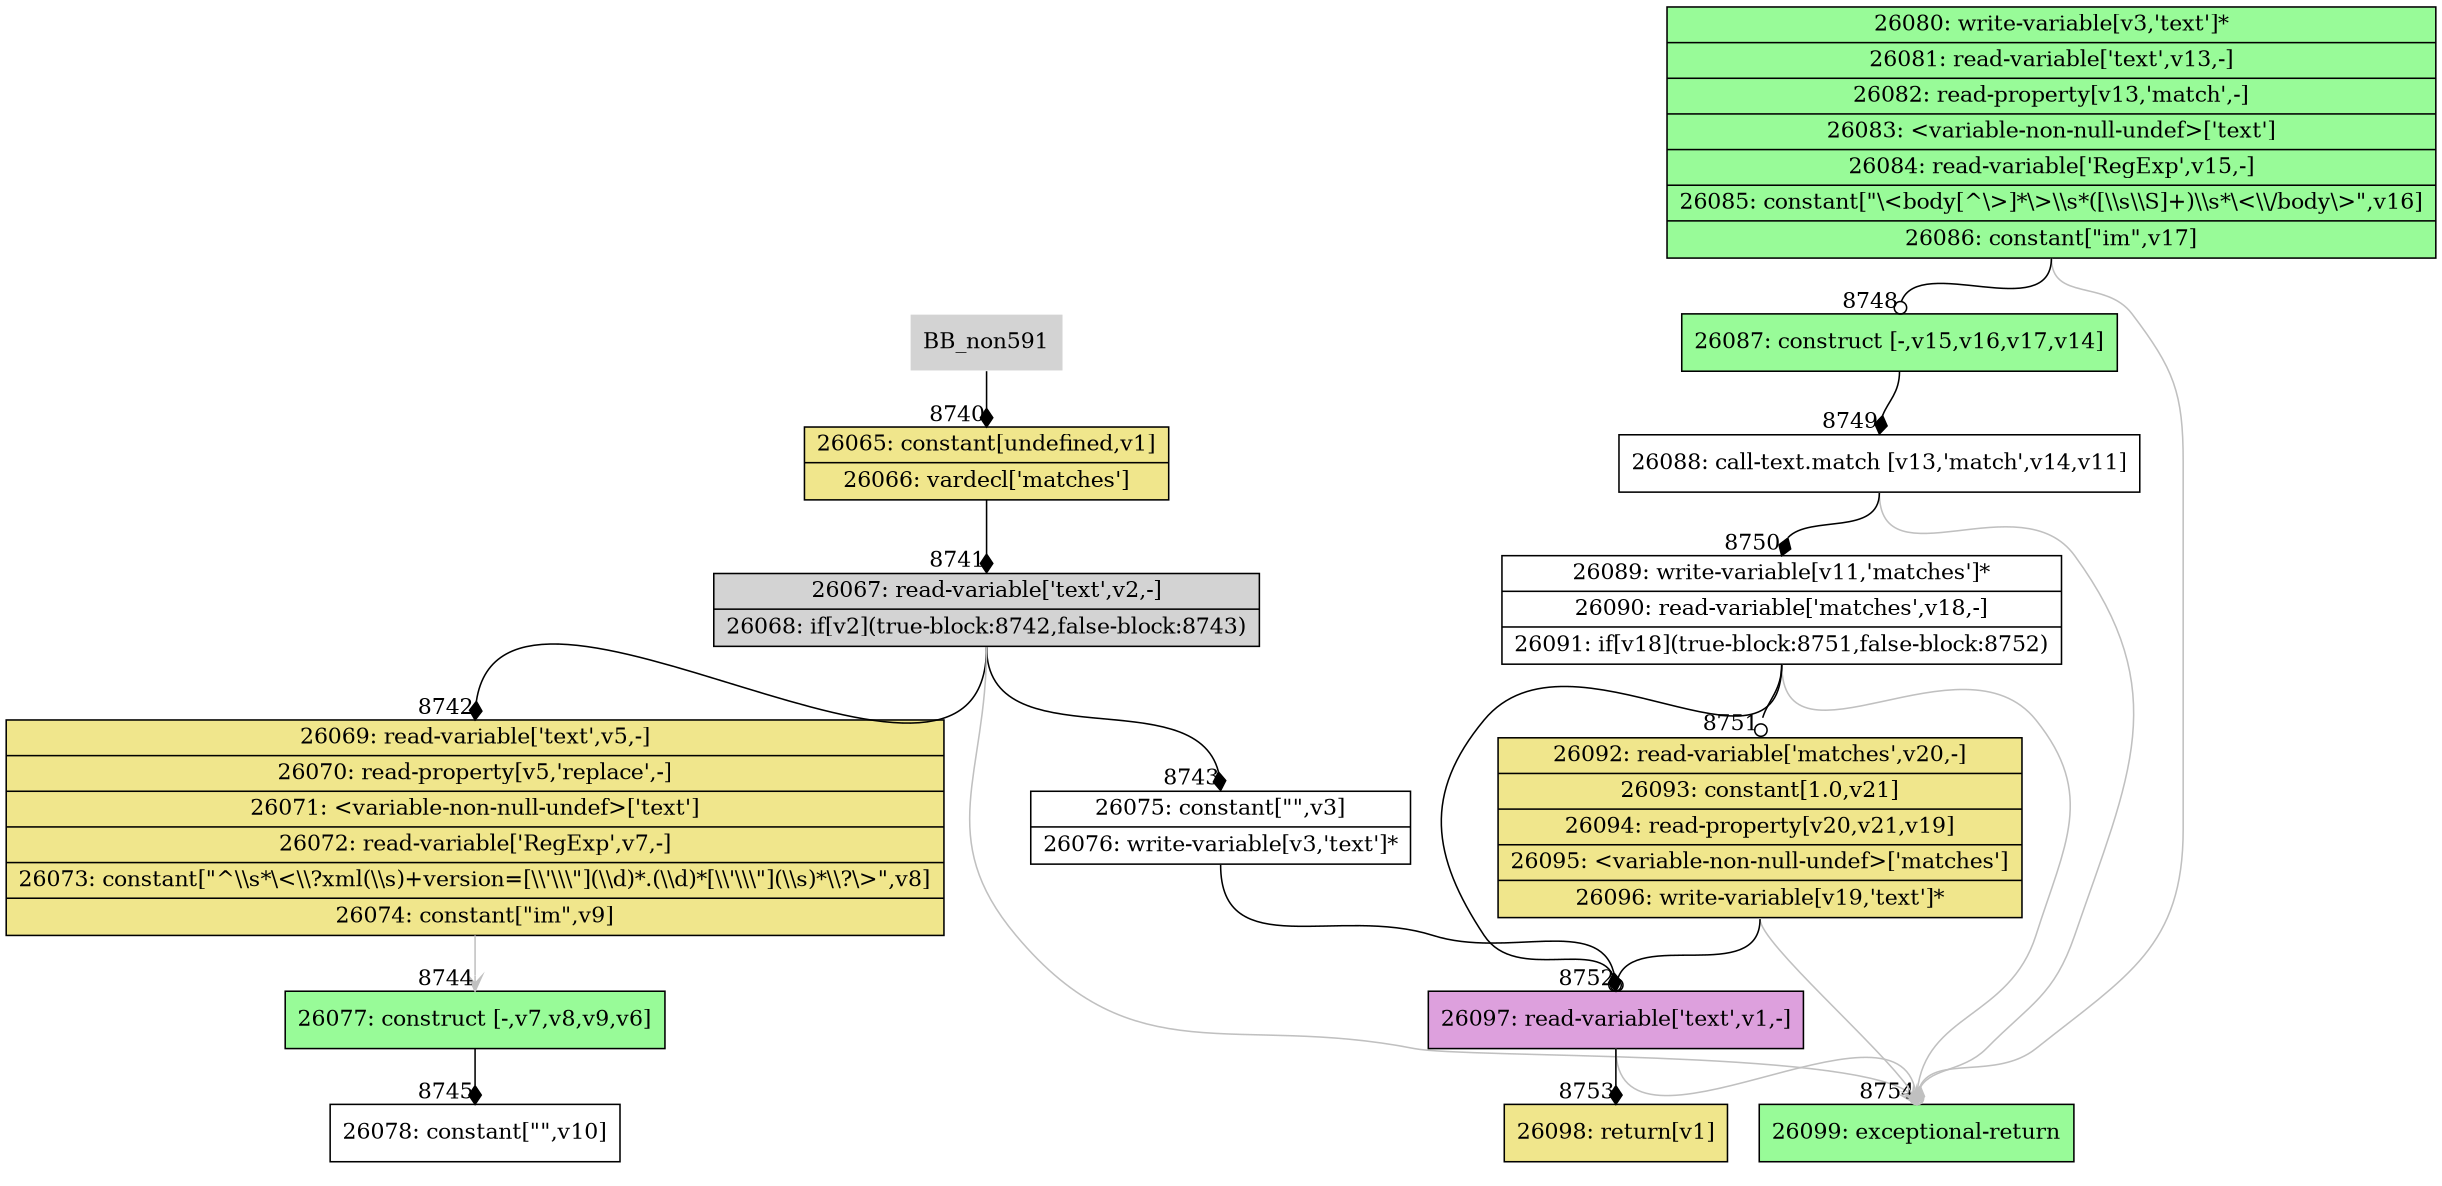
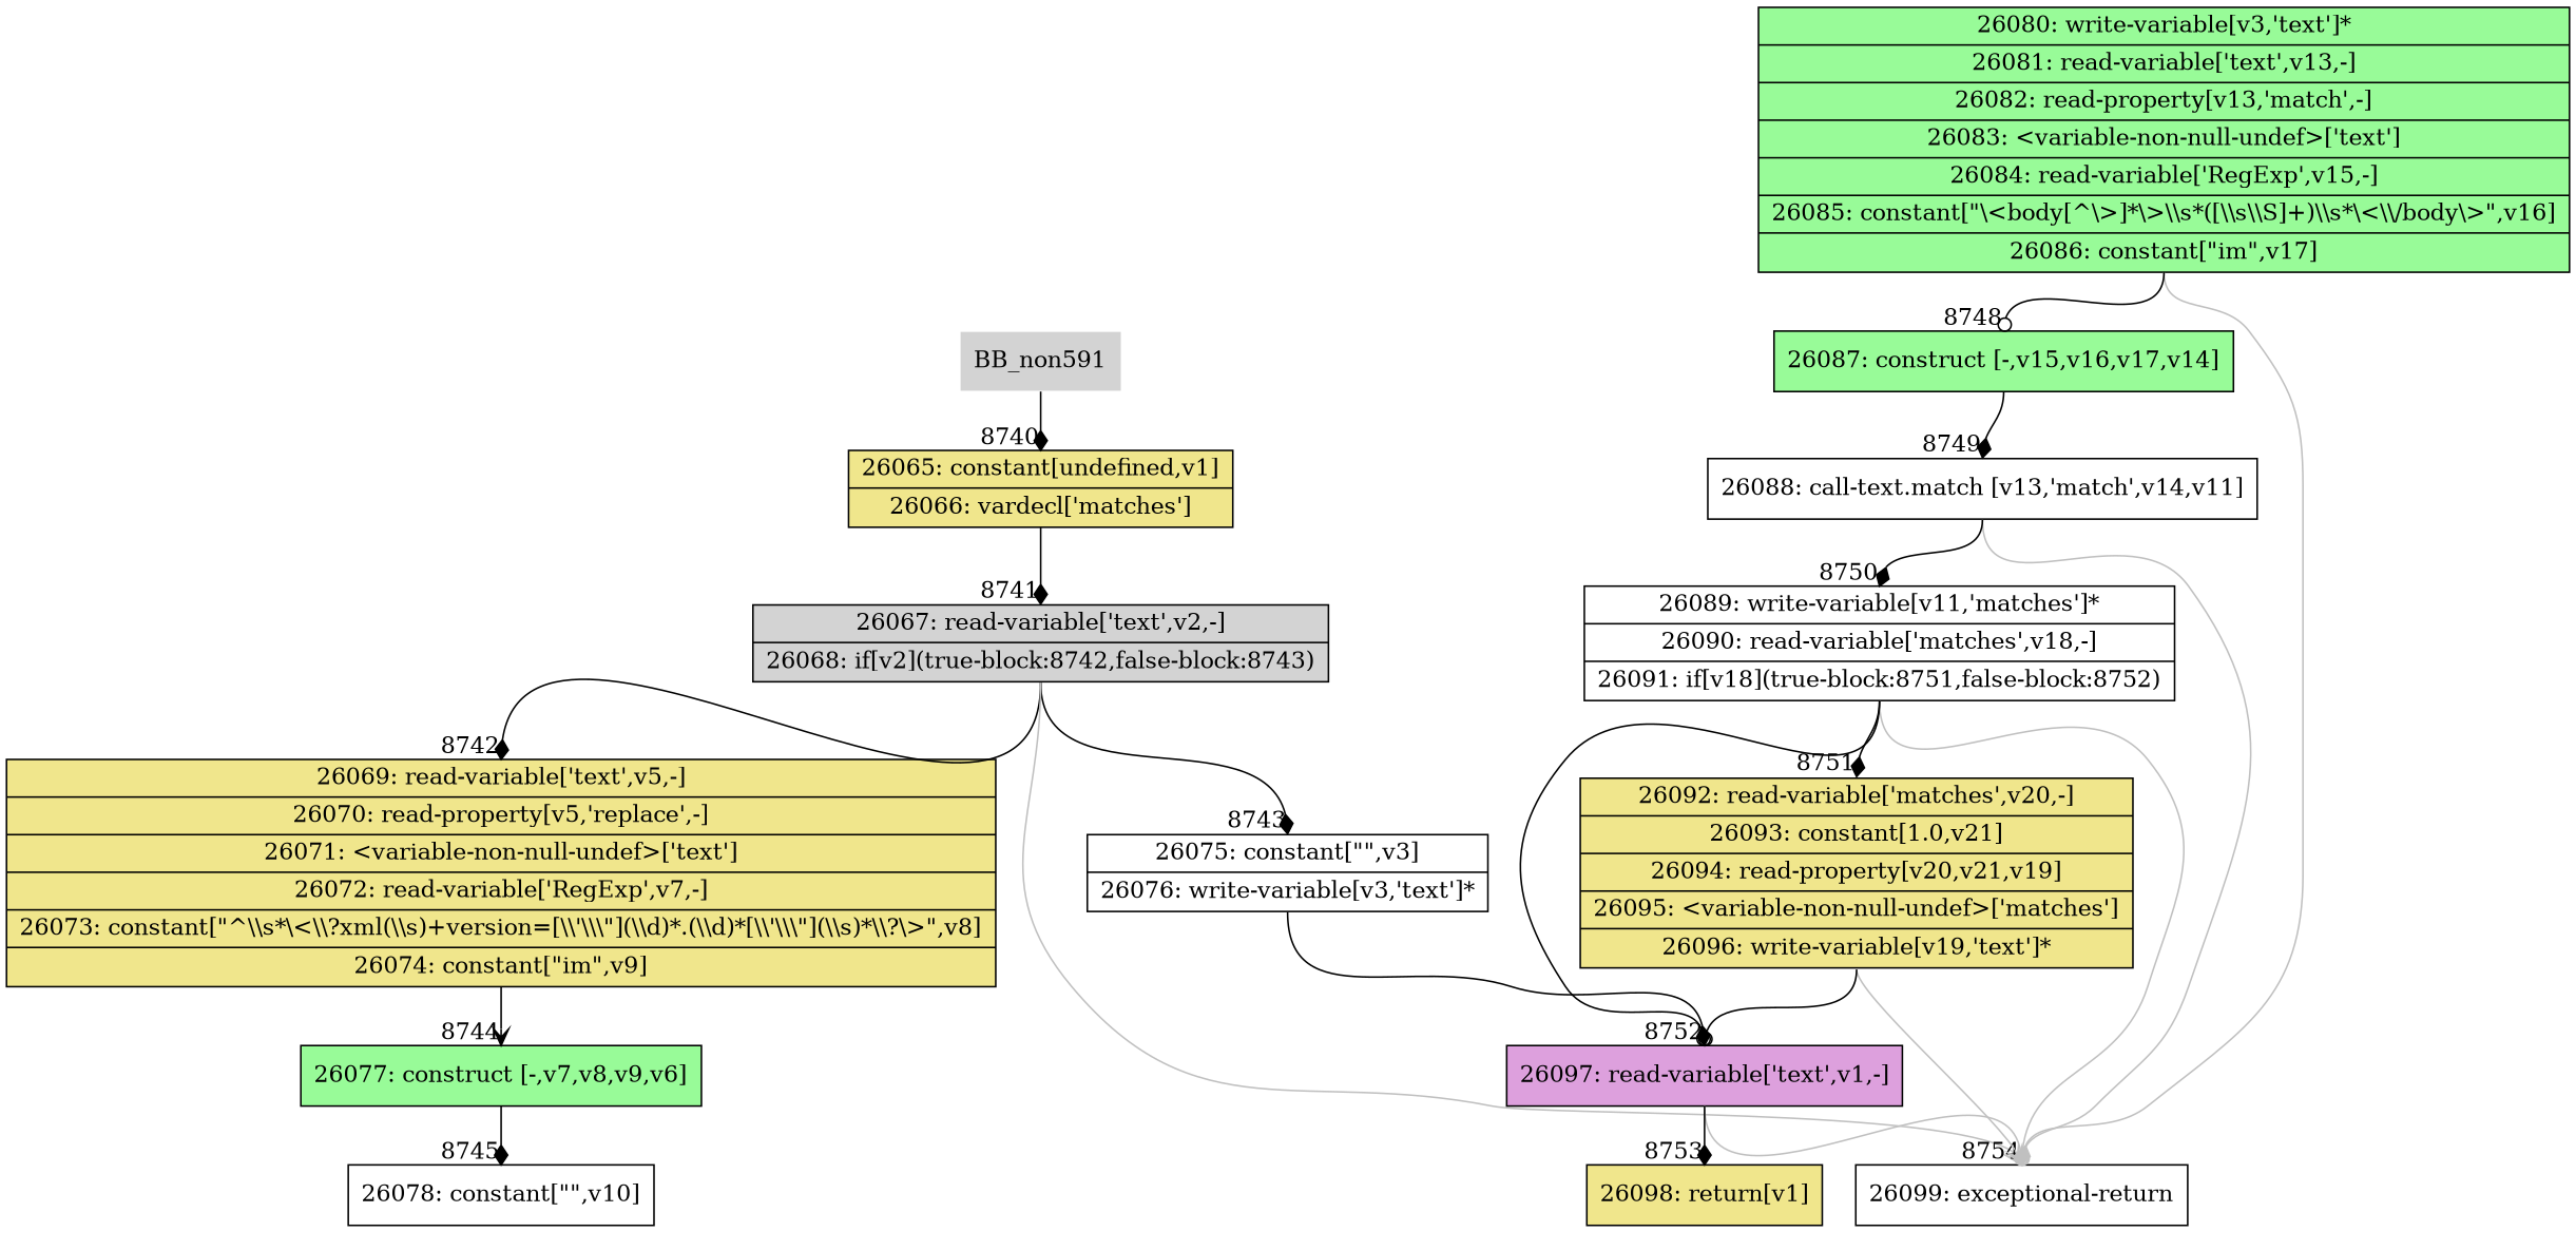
  digraph {
    rankdir=TD
    node [fillcolor=white shape=record style=filled]
    edge [arrowhead=diamond headport=n tailport=s]
    n1 [fillcolor=lightgrey label=BB_non591 shape=none]
    n2 [fillcolor=khaki label="{26065: constant[undefined,v1]|26066: vardecl['matches']}"]
    n3 [fillcolor=lightgrey label="{26067: read-variable['text',v2,-]|26068: if[v2](true-block:8742,false-block:8743)}"]
    n4 [fillcolor=khaki label="{26069: read-variable['text',v5,-]|26070: read-property[v5,'replace',-]|26071: \<variable-non-null-undef\>['text']|26072: read-variable['RegExp',v7,-]|26073: constant[\"^\\\\s*\\\<\\\\?xml(\\\\s)+version=[\\\\'\\\\\\\"](\\\\d)*.(\\\\d)*[\\\\'\\\\\\\"](\\\\s)*\\\\?\\\>\",v8]|26074: constant[\"im\",v9]}"]
    n5 [label="{26075: constant[\"\",v3]|26076: write-variable[v3,'text']*}"]
-   n6 [fillcolor=palegreen label="{26099: exceptional-return}"]
+   n6 [label="{26099: exceptional-return}"]
    n7 [fillcolor=palegreen label="{26077: construct [-,v7,v8,v9,v6]}"]
    n8 [fillcolor=plum label="{26097: read-variable['text',v1,-]}"]
    n9 [label="{26078: constant[\"\",v10]}"]
    n10 [fillcolor=khaki label="{26098: return[v1]}"]
    n11 [fillcolor=palegreen label="{26080: write-variable[v3,'text']*|26081: read-variable['text',v13,-]|26082: read-property[v13,'match',-]|26083: \<variable-non-null-undef\>['text']|26084: read-variable['RegExp',v15,-]|26085: constant[\"\\\<body[^\\\>]*\\\>\\\\s*([\\\\s\\\\S]+)\\\\s*\\\<\\\\/body\\\>\",v16]|26086: constant[\"im\",v17]}"]
    n12 [fillcolor=palegreen label="{26087: construct [-,v15,v16,v17,v14]}"]
    n13 [label="{26088: call-text.match [v13,'match',v14,v11]}"]
    n14 [label="{26089: write-variable[v11,'matches']*|26090: read-variable['matches',v18,-]|26091: if[v18](true-block:8751,false-block:8752)}"]
    n15 [fillcolor=khaki label="{26092: read-variable['matches',v20,-]|26093: constant[1.0,v21]|26094: read-property[v20,v21,v19]|26095: \<variable-non-null-undef\>['matches']|26096: write-variable[v19,'text']*}"]
    n1 -> n2 [headlabel="    8740"]
    n2 -> n3 [headlabel="      8741"]
    n3 -> n4 [headlabel="      8742"]
    n3 -> n5 [headlabel="      8743"]
    n3 -> n6 [arrowhead=vee color=gray headlabel="      8754"]
-   n4 -> n7 [arrowhead=vee headlabel="      8744" color=gray]
+   n4 -> n7 [arrowhead=vee headlabel="      8744"]
    n5 -> n8 [headlabel="      8752"]
    n7 -> n9 [headlabel="      8745"]
    n8 -> n6 [arrowhead=odot color=gray]
    n8 -> n10 [headlabel="      8753"]
    n11 -> n6 [color=gray]
    n11 -> n12 [arrowhead=odot headlabel="      8748"]
    n12 -> n13 [headlabel="      8749"]
    n13 -> n6 [arrowhead=odot color=gray]
    n13 -> n14 [headlabel="      8750"]
    n14 -> n6 [arrowhead=odot color=gray]
    n14 -> n8 [arrowhead=odot]
-   n14 -> n15 [arrowhead=odot headlabel="      8751"]
+   n14 -> n15 [headlabel="      8751"]
    n15 -> n6 [arrowhead=vee color=gray]
    n15 -> n8 [arrowhead=odot]
  }
